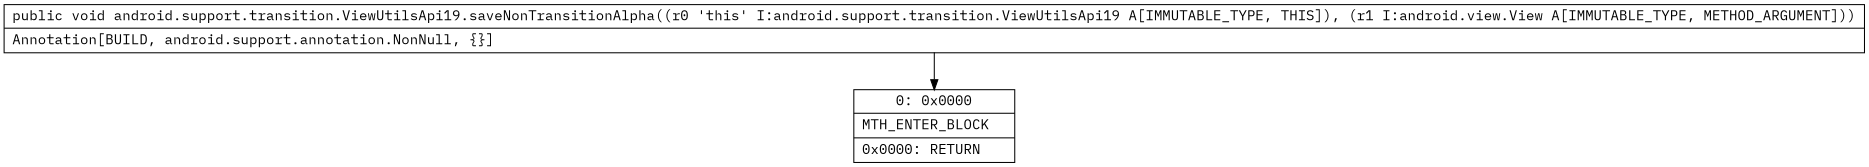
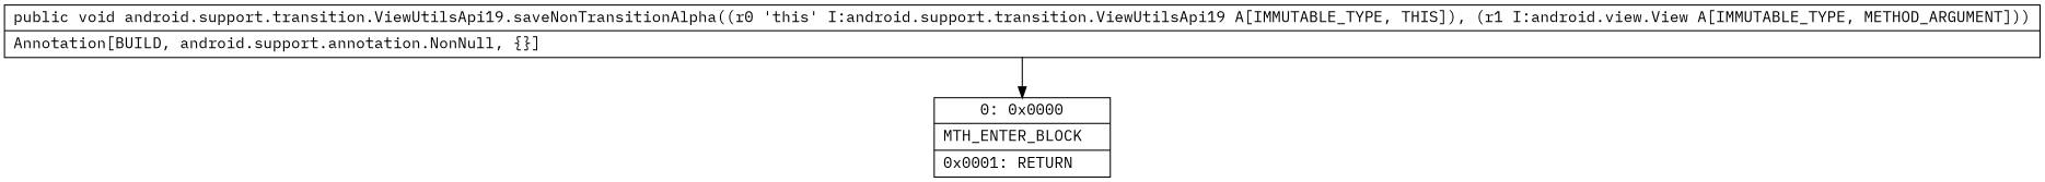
  digraph {
    fontname="IBM Plex Mono"
    node [shape=record fontname="IBM Plex Mono"]
-   n1 [label="{0\:\ 0x0000|MTH_ENTER_BLOCK\l|0x0000: RETURN   \l}"]
+   n1 [label="{0\:\ 0x0000|MTH_ENTER_BLOCK\l|0x0001: RETURN   \l}"]
    n2 [label="{public void android.support.transition.ViewUtilsApi19.saveNonTransitionAlpha((r0 'this' I:android.support.transition.ViewUtilsApi19 A[IMMUTABLE_TYPE, THIS]), (r1 I:android.view.View A[IMMUTABLE_TYPE, METHOD_ARGUMENT]))  | Annotation[BUILD, android.support.annotation.NonNull, \{\}]\l}"]
    n2 -> n1 [fontname="IBM Plex Mono"]
  }
